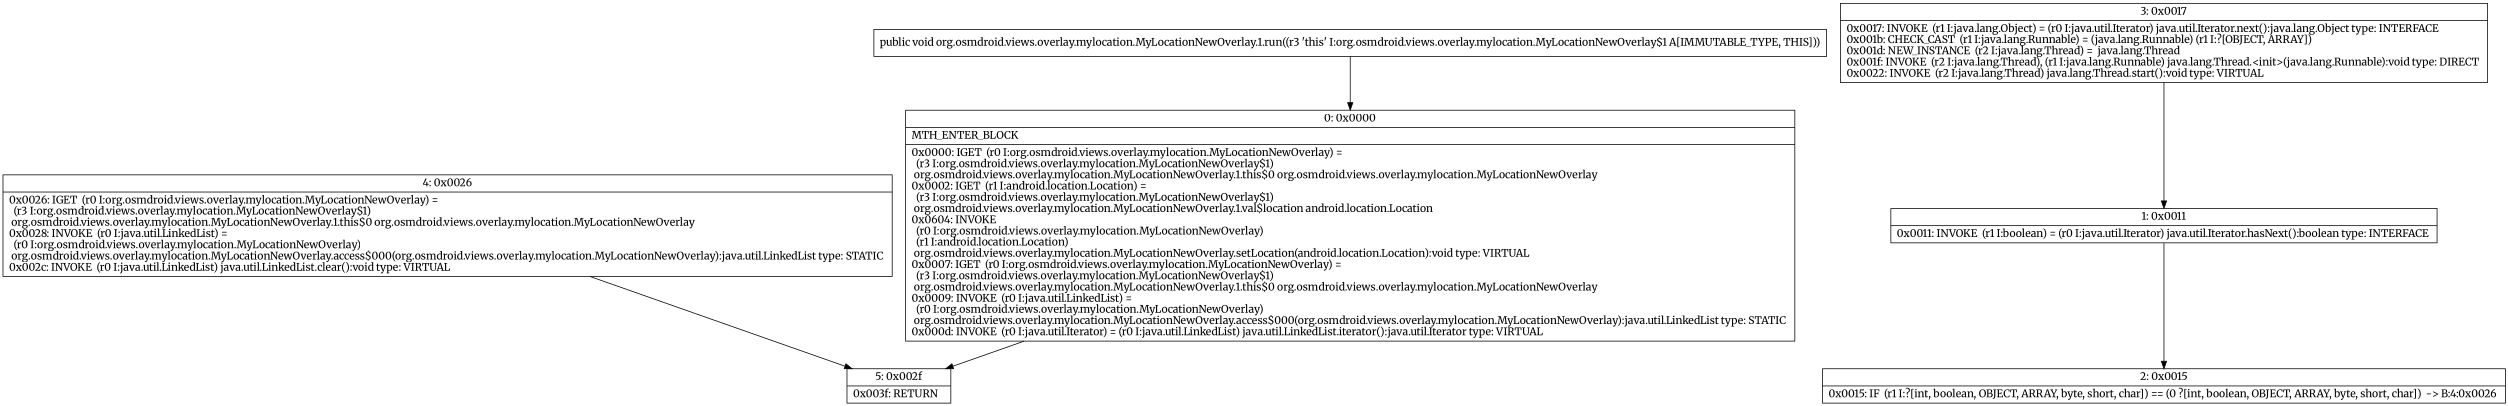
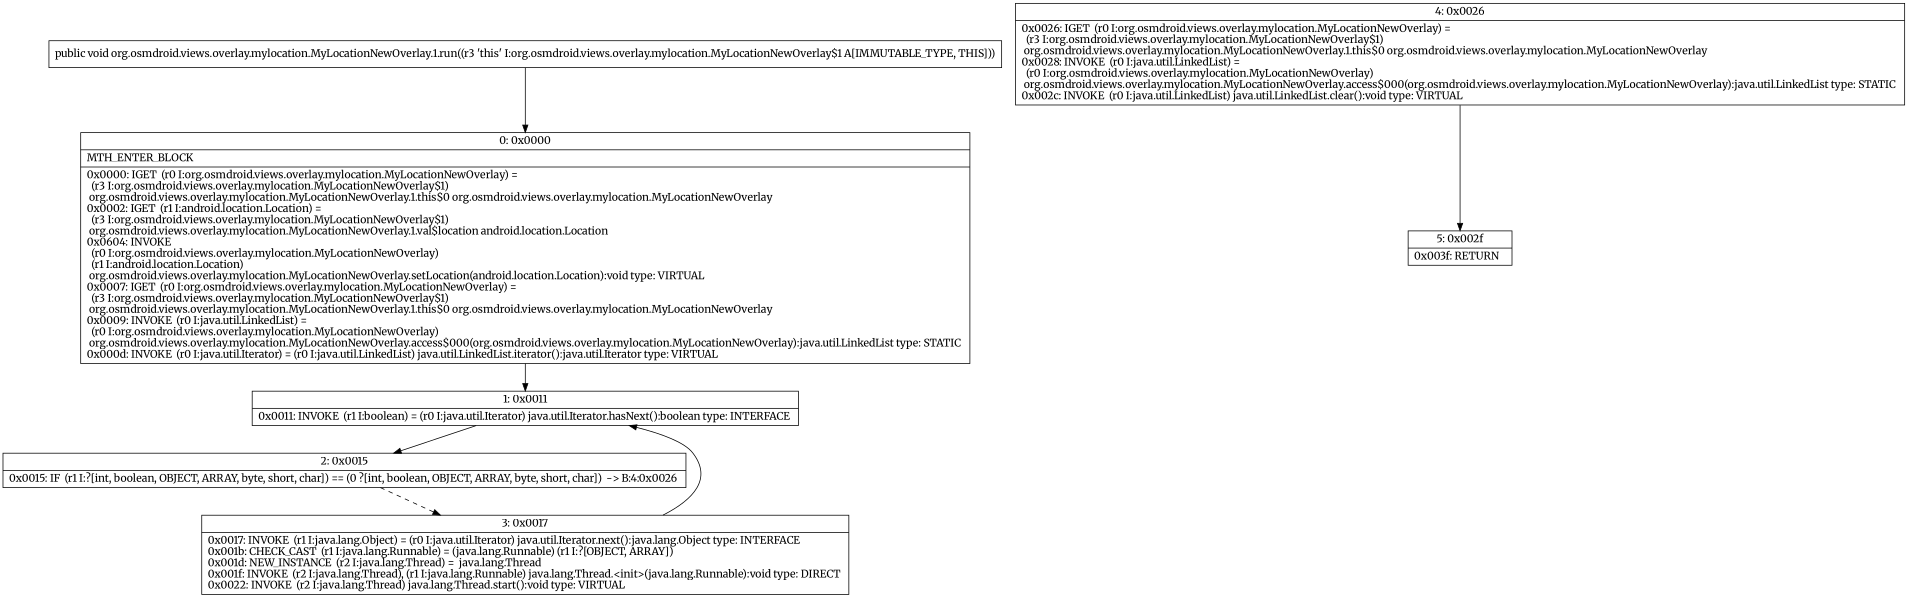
  digraph {
    fontname=Merriweather
    node [fontname=Merriweather shape=record]
    edge [fontname=Merriweather]
    n1 [label="{0\:\ 0x0000|MTH_ENTER_BLOCK\l|0x0000: IGET  (r0 I:org.osmdroid.views.overlay.mylocation.MyLocationNewOverlay) = \l  (r3 I:org.osmdroid.views.overlay.mylocation.MyLocationNewOverlay$1)\l org.osmdroid.views.overlay.mylocation.MyLocationNewOverlay.1.this$0 org.osmdroid.views.overlay.mylocation.MyLocationNewOverlay \l0x0002: IGET  (r1 I:android.location.Location) = \l  (r3 I:org.osmdroid.views.overlay.mylocation.MyLocationNewOverlay$1)\l org.osmdroid.views.overlay.mylocation.MyLocationNewOverlay.1.val$location android.location.Location \l0x0604: INVOKE  \l  (r0 I:org.osmdroid.views.overlay.mylocation.MyLocationNewOverlay)\l  (r1 I:android.location.Location)\l org.osmdroid.views.overlay.mylocation.MyLocationNewOverlay.setLocation(android.location.Location):void type: VIRTUAL \l0x0007: IGET  (r0 I:org.osmdroid.views.overlay.mylocation.MyLocationNewOverlay) = \l  (r3 I:org.osmdroid.views.overlay.mylocation.MyLocationNewOverlay$1)\l org.osmdroid.views.overlay.mylocation.MyLocationNewOverlay.1.this$0 org.osmdroid.views.overlay.mylocation.MyLocationNewOverlay \l0x0009: INVOKE  (r0 I:java.util.LinkedList) = \l  (r0 I:org.osmdroid.views.overlay.mylocation.MyLocationNewOverlay)\l org.osmdroid.views.overlay.mylocation.MyLocationNewOverlay.access$000(org.osmdroid.views.overlay.mylocation.MyLocationNewOverlay):java.util.LinkedList type: STATIC \l0x000d: INVOKE  (r0 I:java.util.Iterator) = (r0 I:java.util.LinkedList) java.util.LinkedList.iterator():java.util.Iterator type: VIRTUAL \l}"]
    n2 [label="{1\:\ 0x0011|0x0011: INVOKE  (r1 I:boolean) = (r0 I:java.util.Iterator) java.util.Iterator.hasNext():boolean type: INTERFACE \l}"]
    n3 [label="{2\:\ 0x0015|0x0015: IF  (r1 I:?[int, boolean, OBJECT, ARRAY, byte, short, char]) == (0 ?[int, boolean, OBJECT, ARRAY, byte, short, char])  \-\> B:4:0x0026 \l}"]
    n4 [label="{3\:\ 0x0017|0x0017: INVOKE  (r1 I:java.lang.Object) = (r0 I:java.util.Iterator) java.util.Iterator.next():java.lang.Object type: INTERFACE \l0x001b: CHECK_CAST  (r1 I:java.lang.Runnable) = (java.lang.Runnable) (r1 I:?[OBJECT, ARRAY]) \l0x001d: NEW_INSTANCE  (r2 I:java.lang.Thread) =  java.lang.Thread \l0x001f: INVOKE  (r2 I:java.lang.Thread), (r1 I:java.lang.Runnable) java.lang.Thread.\<init\>(java.lang.Runnable):void type: DIRECT \l0x0022: INVOKE  (r2 I:java.lang.Thread) java.lang.Thread.start():void type: VIRTUAL \l}"]
    n5 [label="{4\:\ 0x0026|0x0026: IGET  (r0 I:org.osmdroid.views.overlay.mylocation.MyLocationNewOverlay) = \l  (r3 I:org.osmdroid.views.overlay.mylocation.MyLocationNewOverlay$1)\l org.osmdroid.views.overlay.mylocation.MyLocationNewOverlay.1.this$0 org.osmdroid.views.overlay.mylocation.MyLocationNewOverlay \l0x0028: INVOKE  (r0 I:java.util.LinkedList) = \l  (r0 I:org.osmdroid.views.overlay.mylocation.MyLocationNewOverlay)\l org.osmdroid.views.overlay.mylocation.MyLocationNewOverlay.access$000(org.osmdroid.views.overlay.mylocation.MyLocationNewOverlay):java.util.LinkedList type: STATIC \l0x002c: INVOKE  (r0 I:java.util.LinkedList) java.util.LinkedList.clear():void type: VIRTUAL \l}"]
    n6 [label="{5\:\ 0x002f|0x003f: RETURN   \l}"]
    n7 [label="{public void org.osmdroid.views.overlay.mylocation.MyLocationNewOverlay.1.run((r3 'this' I:org.osmdroid.views.overlay.mylocation.MyLocationNewOverlay$1 A[IMMUTABLE_TYPE, THIS])) }"]
-   n1 -> n6
+   n1 -> n2
    n2 -> n3
+   n3 -> n4 [style=dashed]
    n4 -> n2
    n5 -> n6
    n7 -> n1
  }
